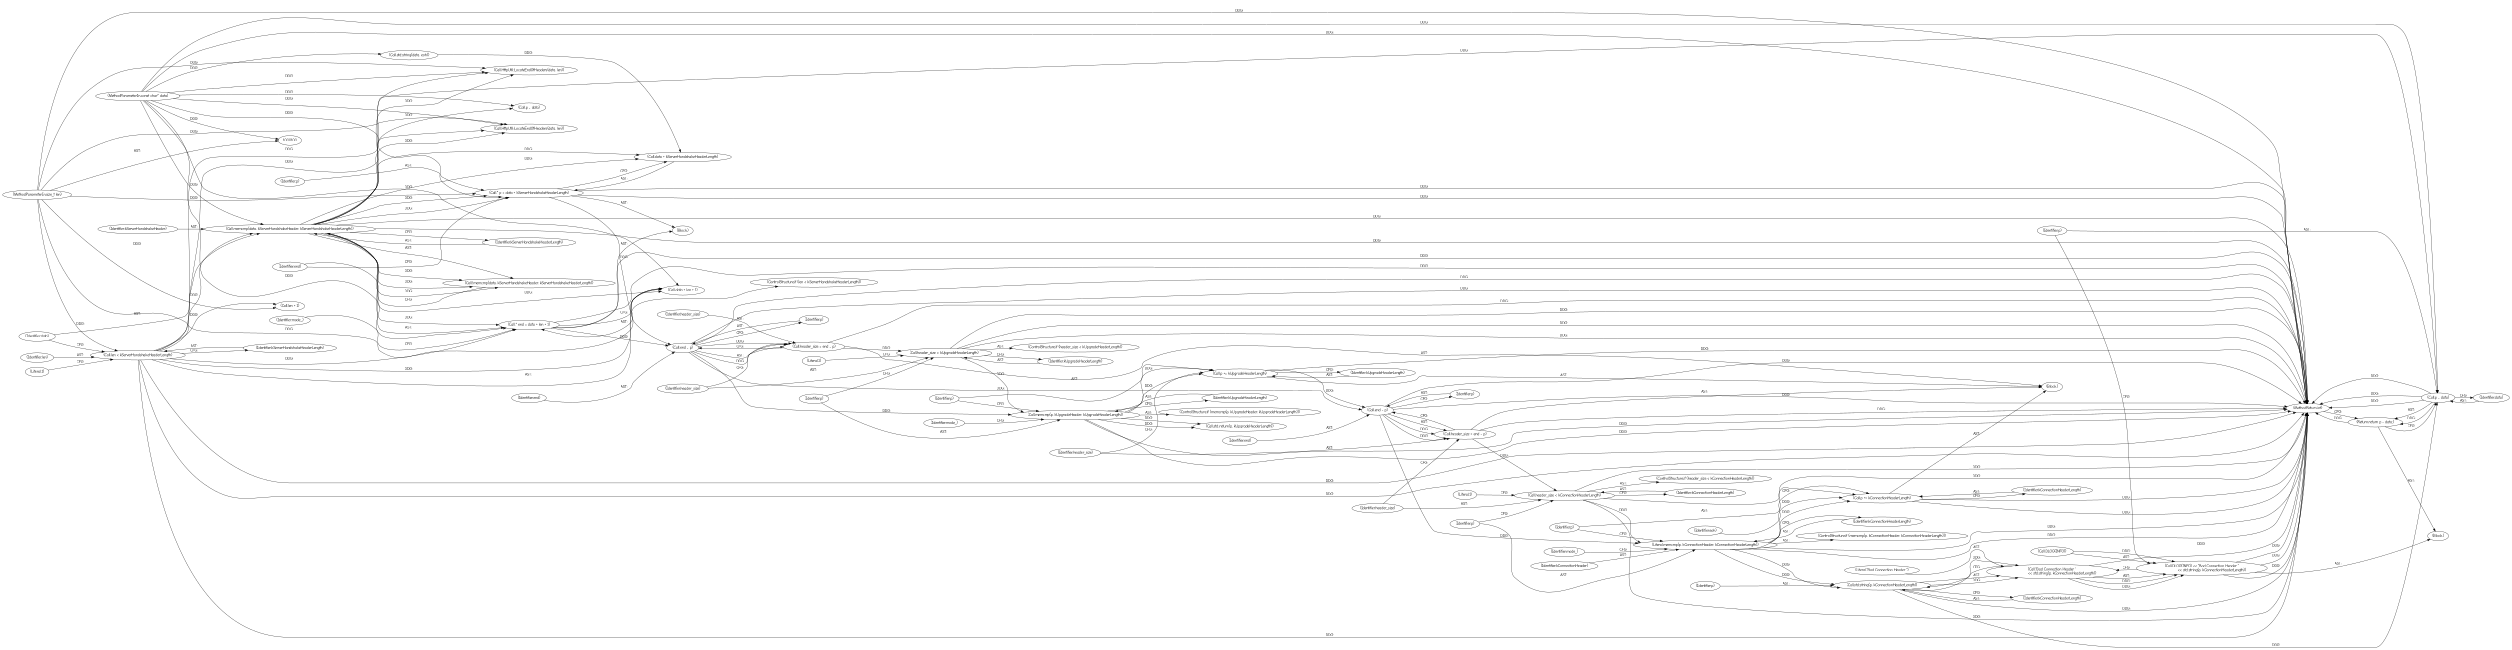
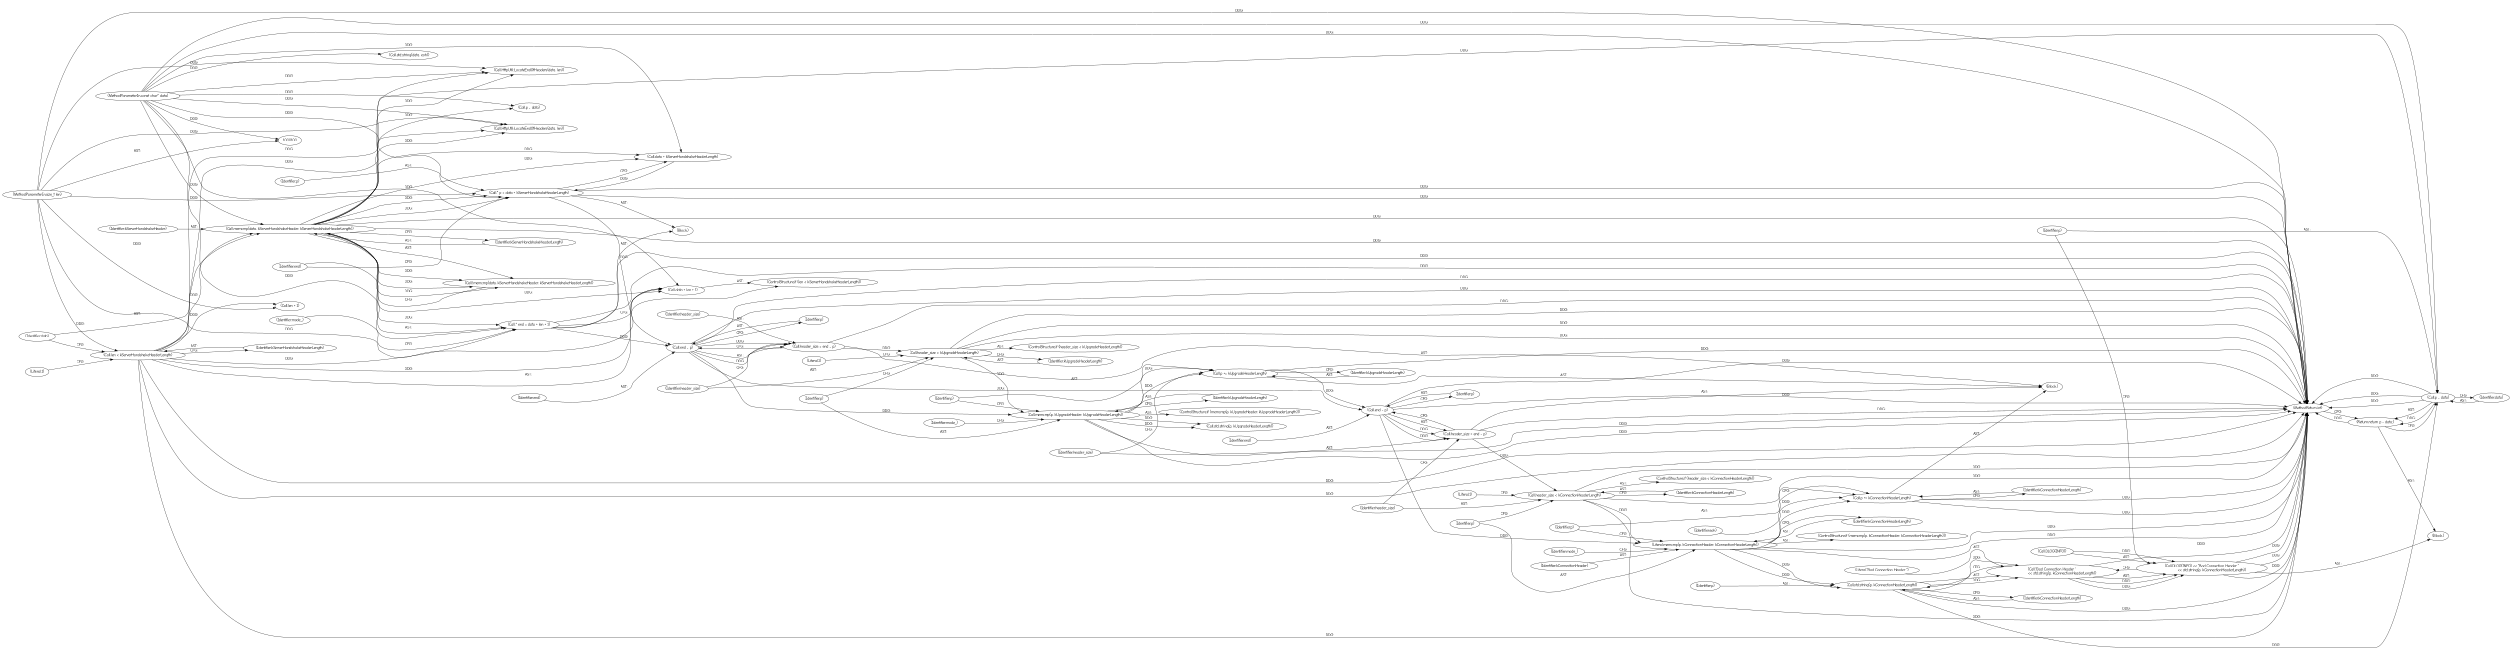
  digraph {
    fontname="Comic Neue"
    rankdir=LR
    node [fontname="Comic Neue"]
    edge [fontname="Comic Neue"]
    n1 [label="(Literal,memcmp(p, kConnectionHeader, kConnectionHeaderLength))"]
    n2 [label="(Call,std::string(p, kConnectionHeaderLength))"]
    n3 [label="(Call,p += kConnectionHeaderLength)"]
    n4 [label="(Identifier,kConnectionHeaderLength)"]
    n5 [label="(ControlStructure,if (memcmp(p, kConnectionHeader, kConnectionHeaderLength)))"]
    n6 [label="(MethodReturn,int)"]
    n7 [label="(Call,p - data)"]
    n8 [label="(Call,\"Bad Connection Header \"\n                 << std::string(p, kConnectionHeaderLength))"]
    n9 [label="(Identifier,kConnectionHeaderLength)"]
    n10 [label="(Block,)"]
    n11 [label="(Identifier,kConnectionHeaderLength)"]
    n12 [label="(Return,return p - data;)"]
    n13 [label="(Call,end - p)"]
    n14 [label="(Call,header_size = end - p)"]
    n15 [label="(Identifier,p)"]
    n16 [label="(Call,header_size < kConnectionHeaderLength)"]
    n17 [label="(Call,end - p)"]
    n18 [label="(Call,memcmp(p, kUpgradeHeader, kUpgradeHeaderLength))"]
    n19 [label="(Call,header_size = end - p)"]
    n20 [label="(Identifier,p)"]
    n21 [label="(Call,p += kUpgradeHeaderLength)"]
    n22 [label="(ControlStructure,if (memcmp(p, kUpgradeHeader, kUpgradeHeaderLength)))"]
-   n23 [label="(Call,std::return(p, kUpgradeHeaderLength))"]
+   n23 [label="(Call,std::string(p, kUpgradeHeaderLength))"]
    n24 [label="(Identifier,kUpgradeHeaderLength)"]
    n25 [label="(Call,header_size < kUpgradeHeaderLength)"]
    n26 [label="(Call,* end = data + len + 1)"]
    n27 [label="(Block,)"]
    n28 [label="(Call,data + len + 1)"]
    n29 [label="(MethodParameterIn,const char* data)"]
    n30 [label="(Call,memcmp(data, kServerHandshakeHeader, kServerHandshakeHeaderLength))"]
    n31 [label="(Call,* p = data + kServerHandshakeHeaderLength)"]
    n32 [label="(Call,data + kServerHandshakeHeaderLength)"]
    n33 [label="(Call,HttpUtil::LocateEndOfHeaders(data, len))"]
    n34 [label="(Call,HttpUtil::LocateEndOfHeaders(data, len))"]
    n35 [label="(Call,std::string(data, eoh))"]
    n36 [label="(Call,p - data)"]
    1000100
    n38 [label="(Identifier,kServerHandshakeHeaderLength)"]
    n39 [label="(Call,!memcmp(data, kServerHandshakeHeader, kServerHandshakeHeaderLength))"]
    n40 [label="(Identifier,data)"]
    n41 [label="(Call,len < kServerHandshakeHeaderLength)"]
    n42 [label="(Call,len + 1)"]
    n43 [label="(Identifier,kServerHandshakeHeaderLength)"]
    n44 [label="(ControlStructure,if (len < kServerHandshakeHeaderLength))"]
    n45 [label="(MethodParameterIn,size_t len)"]
    n46 [label="(Identifier,kUpgradeHeaderLength)"]
    n47 [label="(ControlStructure,if (header_size < kUpgradeHeaderLength))"]
    n48 [label="(Identifier,kUpgradeHeaderLength)"]
    n49 [label="(ControlStructure,if (header_size < kConnectionHeaderLength))"]
    n50 [label="(Identifier,kConnectionHeaderLength)"]
    n51 [label="(Call,DLOG(INFO) << \"Bad Connection Header \"\n                 << std::string(p, kConnectionHeaderLength))"]
    n52 [label="(Block,)"]
    n53 [label="(Literal,1)"]
    n54 [label="(Identifier,kConnectionHeader)"]
    n55 [label="(Identifier,header_size)"]
    n56 [label="(Literal,\"Bad Connection Header \")"]
    n57 [label="(Identifier,data)"]
    n58 [label="(Identifier,end)"]
    n59 [label="(Identifier,end)"]
    n60 [label="(Identifier,header_size)"]
    n61 [label="(Call,DLOG(INFO))"]
    n62 [label="(Identifier,p)"]
    n63 [label="(Identifier,mode_)"]
    n64 [label="(Identifier,end)"]
    n65 [label="(Identifier,mode_)"]
    n66 [label="(Identifier,mode_)"]
    n67 [label="(Literal,1)"]
    n68 [label="(Identifier,p)"]
    n69 [label="(Literal,1)"]
    n70 [label="(Identifier,p)"]
-   n71 [label="(Identifier,len)"]
    n72 [label="(Identifier,p)"]
    n73 [label="(Identifier,p)"]
    n74 [label="(Identifier,p)"]
    n75 [label="(Identifier,kServerHandshakeHeader)"]
    n76 [label="(Identifier,header_size)"]
    n77 [label="(Identifier,eoh)"]
    n78 [label="(Identifier,header_size)"]
    n79 [label="(Identifier,p)"]
    n1 -> n2 [label="DDG: "]
    n1 -> n2 [label="DDG: "]
    n1 -> n3 [label="DDG: "]
    n1 -> n3 [label="DDG: "]
    n1 -> n4 [label="CFG: "]
    n1 -> n5 [label="AST: "]
    n1 -> n6 [label="DDG: "]
    n1 -> n6 [label="DDG: "]
    n2 -> n6 [label="DDG: "]
    n2 -> n7 [label="DDG: "]
    n2 -> n8 [label="AST: "]
    n2 -> n8 [label="DDG: "]
    n2 -> n8 [label="DDG: "]
    n2 -> n9 [label="CFG: "]
    n3 -> n6 [label="DDG: "]
    n3 -> n6 [label="DDG: "]
    n3 -> n10 [label="AST: "]
    n3 -> n11 [label="CFG: "]
    n4 -> n1 [label="AST: "]
    n6 -> n12 [label="CFG: "]
    n7 -> n6 [label="DDG: "]
    n7 -> n6 [label="DDG: "]
    n7 -> n6 [label="DDG: "]
    n7 -> n12 [label="AST: "]
    n7 -> n12 [label="DDG: "]
    n7 -> n40 [label="CFG: "]
    n8 -> n2 [label="CFG: "]
    n8 -> n6 [label="DDG: "]
    n8 -> n51 [label="AST: "]
    n8 -> n51 [label="DDG: "]
    n8 -> n51 [label="DDG: "]
    n9 -> n2 [label="AST: "]
    n11 -> n3 [label="AST: "]
    n12 -> n6 [label="DDG: "]
    n12 -> n7 [label="CFG: "]
    n12 -> n52 [label="AST: "]
    n13 -> n1 [label="DDG: "]
    n13 -> n6 [label="DDG: "]
    n13 -> n6 [label="DDG: "]
    n13 -> n14 [label="AST: "]
    n13 -> n14 [label="DDG: "]
    n13 -> n14 [label="DDG: "]
    n13 -> n15 [label="CFG: "]
    n14 -> n6 [label="DDG: "]
    n14 -> n10 [label="AST: "]
    n14 -> n13 [label="CFG: "]
    n14 -> n16 [label="DDG: "]
    n15 -> n13 [label="AST: "]
    n16 -> n1 [label="DDG: "]
    n16 -> n6 [label="DDG: "]
    n16 -> n6 [label="DDG: "]
    n16 -> n6 [label="DDG: "]
    n16 -> n49 [label="AST: "]
    n16 -> n50 [label="CFG: "]
    n17 -> n6 [label="DDG: "]
    n17 -> n6 [label="DDG: "]
    n17 -> n13 [label="DDG: "]
    n17 -> n18 [label="DDG: "]
    n17 -> n19 [label="AST: "]
    n17 -> n19 [label="DDG: "]
    n17 -> n19 [label="DDG: "]
    n17 -> n20 [label="CFG: "]
    n18 -> n6 [label="DDG: "]
    n18 -> n6 [label="DDG: "]
    n18 -> n21 [label="DDG: "]
    n18 -> n21 [label="DDG: "]
    n18 -> n22 [label="AST: "]
    n18 -> n23 [label="DDG: "]
    n18 -> n23 [label="DDG: "]
    n18 -> n24 [label="CFG: "]
    n19 -> n6 [label="DDG: "]
    n19 -> n10 [label="AST: "]
    n19 -> n17 [label="CFG: "]
    n19 -> n25 [label="DDG: "]
    n20 -> n17 [label="AST: "]
    n21 -> n6 [label="DDG: "]
    n21 -> n10 [label="AST: "]
    n21 -> n13 [label="DDG: "]
    n21 -> n46 [label="CFG: "]
    n24 -> n18 [label="AST: "]
    n25 -> n6 [label="DDG: "]
    n25 -> n6 [label="DDG: "]
    n25 -> n6 [label="DDG: "]
    n25 -> n18 [label="DDG: "]
    n25 -> n47 [label="AST: "]
    n25 -> n48 [label="CFG: "]
    n26 -> n6 [label="DDG: "]
    n26 -> n6 [label="DDG: "]
    n26 -> n17 [label="DDG: "]
    n26 -> n27 [label="AST: "]
    n26 -> n28 [label="CFG: "]
-   n28 -> n26 [label="AST: "]
+   n28 -> n44 [label="AST: "]
    n29 -> n6 [label="DDG: "]
    n29 -> n7 [label="DDG: "]
    n29 -> n26 [label="DDG: "]
    n29 -> n28 [label="DDG: "]
    n29 -> n30 [label="DDG: "]
    n29 -> n31 [label="DDG: "]
-   n35 -> n32 [label="DDG: "]
+   n29 -> n32 [label="DDG: "]
    n29 -> n33 [label="DDG: "]
    n29 -> n34 [label="DDG: "]
    n29 -> n35 [label="DDG: "]
    n29 -> n36 [label="DDG: "]
    n29 -> 1000100 [label="DDG: "]
    n30 -> n6 [label="DDG: "]
    n30 -> n6 [label="DDG: "]
    n30 -> n7 [label="DDG: "]
    n30 -> n26 [label="DDG: "]
    n30 -> n28 [label="DDG: "]
    n30 -> n31 [label="DDG: "]
    n30 -> n31 [label="DDG: "]
    n30 -> n32 [label="DDG: "]
    n30 -> n32 [label="DDG: "]
    n30 -> n33 [label="DDG: "]
    n30 -> n34 [label="DDG: "]
    n30 -> n36 [label="DDG: "]
    n30 -> n38 [label="CFG: "]
    n30 -> n39 [label="AST: "]
    n30 -> n39 [label="DDG: "]
    n30 -> n39 [label="DDG: "]
    n30 -> n39 [label="DDG: "]
    n31 -> n6 [label="DDG: "]
    n31 -> n6 [label="DDG: "]
    n31 -> n17 [label="DDG: "]
    n31 -> n27 [label="AST: "]
    n31 -> n32 [label="CFG: "]
-   n32 -> n31 [label="AST: "]
+   n32 -> n31 [label="DDG: "]
    n38 -> n30 [label="AST: "]
    n39 -> n30 [label="CFG: "]
    n40 -> n7 [label="AST: "]
    n41 -> n6 [label="DDG: "]
    n41 -> n6 [label="DDG: "]
    n41 -> n6 [label="DDG: "]
    n41 -> n26 [label="DDG: "]
    n41 -> n28 [label="DDG: "]
    n41 -> n30 [label="DDG: "]
    n41 -> n33 [label="DDG: "]
    n41 -> n34 [label="DDG: "]
    n41 -> n42 [label="DDG: "]
    n41 -> n43 [label="CFG: "]
    n41 -> n44 [label="AST: "]
    n43 -> n41 [label="AST: "]
    n45 -> n6 [label="DDG: "]
    n45 -> n28 [label="DDG: "]
    n45 -> n31 [label="DDG: "]
    n45 -> n33 [label="DDG: "]
    n45 -> n34 [label="DDG: "]
    n45 -> 1000100 [label="AST: "]
    n45 -> n41 [label="DDG: "]
    n45 -> n42 [label="DDG: "]
    n46 -> n21 [label="AST: "]
    n48 -> n25 [label="AST: "]
    n50 -> n16 [label="AST: "]
    n51 -> n6 [label="DDG: "]
    n51 -> n6 [label="DDG: "]
    n51 -> n6 [label="DDG: "]
    n51 -> n8 [label="CFG: "]
    n51 -> n52 [label="AST: "]
    n53 -> n25 [label="CFG: "]
    n54 -> n1 [label="AST: "]
    n55 -> n19 [label="CFG: "]
    n55 -> n25 [label="AST: "]
    n56 -> n8 [label="AST: "]
    n57 -> n30 [label="AST: "]
    n57 -> n41 [label="CFG: "]
    n58 -> n13 [label="AST: "]
    n59 -> n26 [label="AST: "]
    n59 -> n31 [label="CFG: "]
    n60 -> n19 [label="AST: "]
    n61 -> n51 [label="AST: "]
    n61 -> n51 [label="DDG: "]
    n62 -> n18 [label="AST: "]
    n62 -> n25 [label="CFG: "]
    n63 -> n18 [label="CFG: "]
    n64 -> n17 [label="AST: "]
    n65 -> n1 [label="CFG: "]
    n66 -> n26 [label="CFG: "]
    n67 -> n41 [label="CFG: "]
    n68 -> n18 [label="CFG: "]
    n68 -> n21 [label="AST: "]
    n69 -> n16 [label="CFG: "]
    n70 -> n1 [label="AST: "]
    n70 -> n16 [label="CFG: "]
-   n71 -> n41 [label="AST: "]
    n72 -> n7 [label="AST: "]
    n72 -> n51 [label="CFG: "]
    n73 -> n2 [label="AST: "]
    n74 -> n31 [label="AST: "]
    n75 -> n30 [label="AST: "]
    n76 -> n14 [label="CFG: "]
    n76 -> n16 [label="AST: "]
    n77 -> n3 [label="CFG: "]
    n78 -> n14 [label="AST: "]
    n78 -> n21 [label="CFG: "]
    n79 -> n1 [label="CFG: "]
    n79 -> n3 [label="AST: "]
  }
